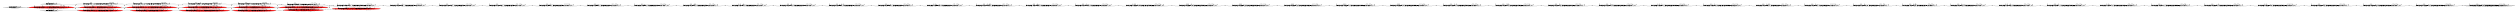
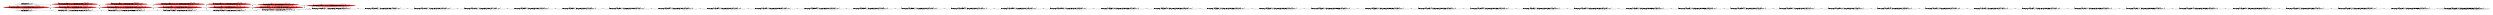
  digraph {
    rankdir=LR
    node [fillcolor=white shape=ellipse style=filled]
    edge [style=bold]
    n1 [fillcolor=red label="assertOutputType(\"least(y, 0)\",inspector,ExprType.LONG)@@@7@@@['0', '1', '0']"]
    n2 [fillcolor=red label="assertOutputType(\"least(34.0, z, 5.0, 767.0)\",inspector,ExprType.DOUBLE)@@@8@@@['0', '1', '0']"]
-   n3 [fillcolor=lightgray label="testReduceFunctions['1', '0', '0']" shape=diamond]
    n4 [fillcolor=red label="assertOutputType(\"greatest('B', x, 'A')\",inputTypes,ExprType.STRING)@@@3@@@['1', '0', '0']"]
    n5 [label="assertOutputType(\"array_concat(a, a)\",inputTypes,ExprType.STRING_ARRAY)@@@31@@@['0', '0', '1']"]
    n6 [label="assertOutputType(\"array_concat(y, b)\",inputTypes,ExprType.LONG_ARRAY)@@@32@@@['0', '0', '1']"]
    n7 [label="assertOutputType(\"array_ordinal(b, 1)\",inputTypes,ExprType.LONG)@@@16@@@['0', '0', '1']"]
    n8 [label="assertOutputType(\"array_ordinal(c, 1)\",inputTypes,ExprType.DOUBLE)@@@17@@@['0', '0', '1']"]
    n9 [fillcolor=red label="assertOutputType(\"greatest('B', x, 'A')\",inspector,ExprType.STRING)@@@3@@@['0', '1', '0']"]
    n10 [fillcolor=red label="assertOutputType(\"greatest(y, 0)\",inspector,ExprType.LONG)@@@4@@@['0', '1', '0']"]
    n11 [label="assertOutputType(\"array_offset_of(a, 'a')\",inputTypes,ExprType.LONG)@@@18@@@['0', '0', '1']"]
    n12 [label="assertOutputType(\"array_prepend(y, b)\",inputTypes,ExprType.LONG_ARRAY)@@@47@@@['0', '0', '1']"]
    n13 [label="assertOutputType(\"array_prepend(y, y_)\",inputTypes,ExprType.LONG_ARRAY)@@@48@@@['0', '0', '1']"]
    n14 [fillcolor=red label="assertOutputType(\"greatest(34.0, z, 5.0, 767.0)\",inspector,ExprType.DOUBLE)@@@5@@@['0', '1', '0']"]
    n15 [fillcolor=red label="assertOutputType(\"least('B', x, 'A')\",inspector,ExprType.STRING)@@@6@@@['0', '1', '0']"]
    n16 [label="assertOutputType(\"array_overlap(a, a)\",inputTypes,ExprType.LONG)@@@39@@@['0', '0', '1']"]
    n17 [label="assertOutputType(\"array_overlap(b, b)\",inputTypes,ExprType.LONG)@@@40@@@['0', '0', '1']"]
    n18 [label="assertOutputType(\"array_overlap(c, c)\",inputTypes,ExprType.LONG)@@@41@@@['0', '0', '1']"]
    n19 [label="assertOutputType(\"array_to_string(a, ',')\",inputTypes,ExprType.STRING)@@@9@@@['0', '0', '1']"]
    n20 [label="assertOutputType(\"array_to_string(b, ',')\",inputTypes,ExprType.STRING)@@@10@@@['0', '0', '1']"]
    n21 [fillcolor=red label="assertOutputType(\"least('B', x, 'A')\",inputTypes,ExprType.STRING)@@@6@@@['1', '0', '0']"]
    n22 [fillcolor=red label="assertOutputType(\"least(y, 0)\",inputTypes,ExprType.LONG)@@@7@@@['1', '0', '0']"]
    n23 [label="assertOutputType(\"array_length(b)\",inputTypes,ExprType.LONG)@@@6@@@['0', '0', '1']"]
    n24 [label="assertOutputType(\"array_append(b, y_)\",inputTypes,ExprType.LONG_ARRAY)@@@27@@@['0', '0', '1']"]
    n25 [label="assertOutputType(\"array_append(z, z_)\",inputTypes,ExprType.DOUBLE_ARRAY)@@@28@@@['0', '0', '1']"]
    n26 [label="assertOutputType(\"array_slice(a, 1, 2)\",inputTypes,ExprType.STRING_ARRAY)@@@42@@@['0', '0', '1']"]
    n27 [label="assertOutputType(\"array_prepend(x, x_)\",inputTypes,ExprType.STRING_ARRAY)@@@46@@@['0', '0', '1']"]
    n28 [label="assertOutputType(\"array_offset(c, 1)\",inputTypes,ExprType.DOUBLE)@@@14@@@['0', '0', '1']"]
    n29 [label="assertOutputType(\"array_ordinal(a, 1)\",inputTypes,ExprType.STRING)@@@15@@@['0', '0', '1']"]
    n30 [label="assertOutputType(\"array_concat(z, c)\",inputTypes,ExprType.DOUBLE_ARRAY)@@@34@@@['0', '0', '1']"]
    n31 [label="assertOutputType(\"array_concat(c, c)\",inputTypes,ExprType.DOUBLE_ARRAY)@@@35@@@['0', '0', '1']"]
    n32 [label="assertOutputType(\"array_append(y, y_)\",inputTypes,ExprType.LONG_ARRAY)@@@26@@@['0', '0', '1']"]
    n33 [label="assertOutputType(\"array_ordinal_of(b, 1)\",inputTypes,ExprType.LONG)@@@22@@@['0', '0', '1']"]
    n34 [label="assertOutputType(\"array_ordinal_of(c, 1.0)\",inputTypes,ExprType.LONG)@@@23@@@['0', '0', '1']"]
    n35 [label="assertOutputType(\"array_offset(b, 1)\",inputTypes,ExprType.LONG)@@@13@@@['0', '0', '1']"]
    n36 [label="assertOutputType(\"array_prepend(z, c)\",inputTypes,ExprType.DOUBLE_ARRAY)@@@49@@@['0', '0', '1']"]
    n37 [fillcolor=lightgray label="assertOutputType(\"array_prepend(z, z_)\",inputTypes,ExprType.DOUBLE_ARRAY)@@@50@@@['0', '0', '1']"]
    n38 [label="assertOutputType(\"array_slice(b, 1, 2)\",inputTypes,ExprType.LONG_ARRAY)@@@43@@@['0', '0', '1']"]
    n39 [label="assertOutputType(\"array_contains(c, 2.0)\",inputTypes,ExprType.LONG)@@@38@@@['0', '0', '1']"]
    n40 [label="assertOutputType(\"array_length(c)\",inputTypes,ExprType.LONG)@@@7@@@['0', '0', '1']"]
    n41 [label="assertOutputType(\"string_to_array(x, ',')\",inputTypes,ExprType.STRING_ARRAY)@@@8@@@['0', '0', '1']"]
    n42 [fillcolor=red label="assertOutputType(\"greatest(34.0, z, 5.0, 767.0)\",inputTypes,ExprType.DOUBLE)@@@5@@@['1', '0', '0']"]
    n43 [label="assertOutputType(\"array_length(a)\",inputTypes,ExprType.LONG)@@@5@@@['0', '0', '1']"]
    n44 [fillcolor=lightgray label="testReduceFunctions['0', '1', '0']" shape=diamond]
    n45 [label="assertOutputType(\"array(1, 2, 3.0)\",inputTypes,ExprType.DOUBLE_ARRAY)@@@4@@@['0', '0', '1']"]
    n46 [fillcolor=red label="assertOutputType(\"least(34.0, z, 5.0, 767.0)\",inputTypes,ExprType.DOUBLE)@@@8@@@['1', '0', '0']"]
    n47 [label="assertOutputType(\"array_concat(b, b)\",inputTypes,ExprType.LONG_ARRAY)@@@33@@@['0', '0', '1']"]
    n48 [label="assertOutputType(\"array_append(c, z_)\",inputTypes,ExprType.DOUBLE_ARRAY)@@@29@@@['0', '0', '1']"]
    n49 [fillcolor=red label="assertOutputType(\"greatest(y, 0)\",inputTypes,ExprType.LONG)@@@4@@@['1', '0', '0']"]
    n50 [label="assertOutputType(\"array_contains(b, 1)\",inputTypes,ExprType.LONG)@@@37@@@['0', '0', '1']"]
    n51 [label="assertOutputType(\"array_slice(c, 1, 2)\",inputTypes,ExprType.DOUBLE_ARRAY)@@@44@@@['0', '0', '1']"]
    n52 [label="assertOutputType(\"array_prepend(x, a)\",inputTypes,ExprType.STRING_ARRAY)@@@45@@@['0', '0', '1']"]
    n53 [label="assertOutputType(\"array_contains(a, 'a')\",inputTypes,ExprType.LONG)@@@36@@@['0', '0', '1']"]
    n54 [label="assertOutputType(\"array(1, 2, 3)\",inputTypes,ExprType.LONG_ARRAY)@@@3@@@['0', '0', '1']"]
    n55 [label="assertOutputType(\"array_offset_of(b, 1)\",inputTypes,ExprType.LONG)@@@19@@@['0', '0', '1']"]
    n56 [label="assertOutputType(\"array_ordinal_of(a, 'a')\",inputTypes,ExprType.LONG)@@@21@@@['0', '0', '1']"]
    n57 [label="assertOutputType(\"array_to_string(c, ',')\",inputTypes,ExprType.STRING)@@@11@@@['0', '0', '1']"]
    n58 [label="assertOutputType(\"array_offset(a, 1)\",inputTypes,ExprType.STRING)@@@12@@@['0', '0', '1']"]
    n59 [label="assertOutputType(\"array_concat(x, a)\",inputTypes,ExprType.STRING_ARRAY)@@@30@@@['0', '0', '1']"]
    n60 [label="assertOutputType(\"array_append(a, x_)\",inputTypes,ExprType.STRING_ARRAY)@@@25@@@['0', '0', '1']"]
    n61 [label="assertOutputType(\"array_offset_of(c, 1.0)\",inputTypes,ExprType.LONG)@@@20@@@['0', '0', '1']"]
    n62 [fillcolor=lightgray label="testArrayFunctions['0', '0', '1']" shape=diamond]
    n63 [label="assertOutputType(\"array_append(x, x_)\",inputTypes,ExprType.STRING_ARRAY)@@@24@@@['0', '0', '1']"]
    n1 -> n2
-   n3 -> n4
    n4 -> n9 [label=0 style=dashed]
    n4 -> n49
    n4 -> n54 [label=0 style=dashed]
    n5 -> n6
    n6 -> n47
    n7 -> n8
    n8 -> n11
    n9 -> n10
    n10 -> n14
    n11 -> n55
    n12 -> n13
    n13 -> n36
    n14 -> n15
    n15 -> n1
    n16 -> n17
    n17 -> n18
    n18 -> n26
    n19 -> n20
    n20 -> n57
    n21 -> n15 [label=0 style=dashed]
    n21 -> n22
    n21 -> n23 [label=0 style=dashed]
    n22 -> n1 [label=0 style=dashed]
    n22 -> n40 [label=0 style=dashed]
    n22 -> n46
    n23 -> n40
    n24 -> n25
    n25 -> n48
    n26 -> n38
    n27 -> n12
    n28 -> n29
    n29 -> n7
    n30 -> n31
    n31 -> n53
    n32 -> n24
    n33 -> n34
    n34 -> n63
    n35 -> n28
    n36 -> n37
    n38 -> n51
    n39 -> n16
    n40 -> n41
    n41 -> n19
    n42 -> n14 [label=0 style=dashed]
    n42 -> n21
    n42 -> n43 [label=0 style=dashed]
    n43 -> n23
    n44 -> n9
    n45 -> n43
    n46 -> n2 [label=0 style=dashed]
    n46 -> n41 [label=0 style=dashed]
    n47 -> n30
    n48 -> n59
    n49 -> n10 [label=0 style=dashed]
    n49 -> n42
    n49 -> n45 [label=0 style=dashed]
    n50 -> n39
    n51 -> n52
    n52 -> n27
    n53 -> n50
    n54 -> n45
    n55 -> n61
    n56 -> n33
    n57 -> n58
    n58 -> n35
    n59 -> n5
    n60 -> n32
    n61 -> n56
    n62 -> n54
    n63 -> n60
  }
